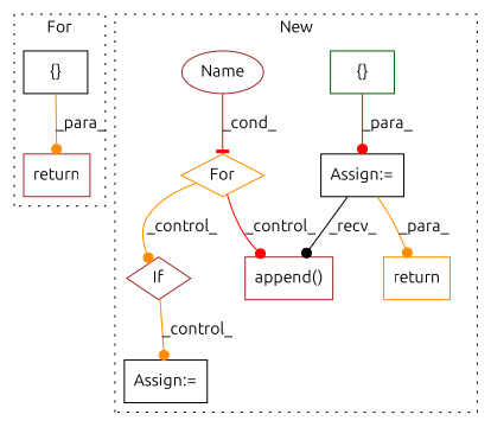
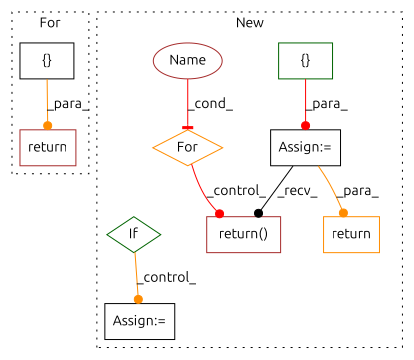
  digraph {
    fontname=Ubuntu
    node [a=59 color=black fontname=Ubuntu l=3 shape=box]
    edge [arrowhead=dot color=darkorange fontname=Ubuntu]
    n1 [l="1,0" label="{}" s="14972,14974"]
    n2 [a=93 color=brown l=7 label=return s=14965]
-   n3 [a=75 color=brown l="12,1" label="append()" s="17726,17741"]
+   n3 [a=75 color=brown l="12,1" label="return()" s="17726,17741"]
    n4 [color=darkgreen l="2,1" label="{}" s="17048,17048"]
    n5 [a=68 label="Assign:=" s=17045]
    n6 [a=93 color=darkorange l=7 label=return s=17752]
    n7 [a=87 color=brown label=Name s=17066 shape=ellipse]
    n8 [a=68 label="Assign:=" s=17469]
-   n9 [a=96 color=brown l="3,98" label=If s="17289,17311" shape=diamond]
+   n9 [a=96 color=darkgreen l="3,98" label=If s="17289,17311" shape=diamond]
    n10 [a=107 color=darkorange l="4,14" label=For s="17059,17095" shape=diamond]
    subgraph cluster_1 {
      label=For
      style=dotted
      n1
      n2
    }
    subgraph cluster_2 {
      label=New
      style=dotted
      n3
      n4
      n5
      n6
      n7
      n8
      n9
      n10
    }
    n1 -> n2 [label=_para_]
    n4 -> n5 [color=red label=_para_]
    n5 -> n3 [color=black label=_recv_]
    n5 -> n6 [label=_para_]
    n7 -> n10 [arrowhead=tee color=red label=_cond_]
    n9 -> n8 [label=_control_]
    n10 -> n3 [color=red label=_control_]
-   n10 -> n9 [label=_control_]
  }
